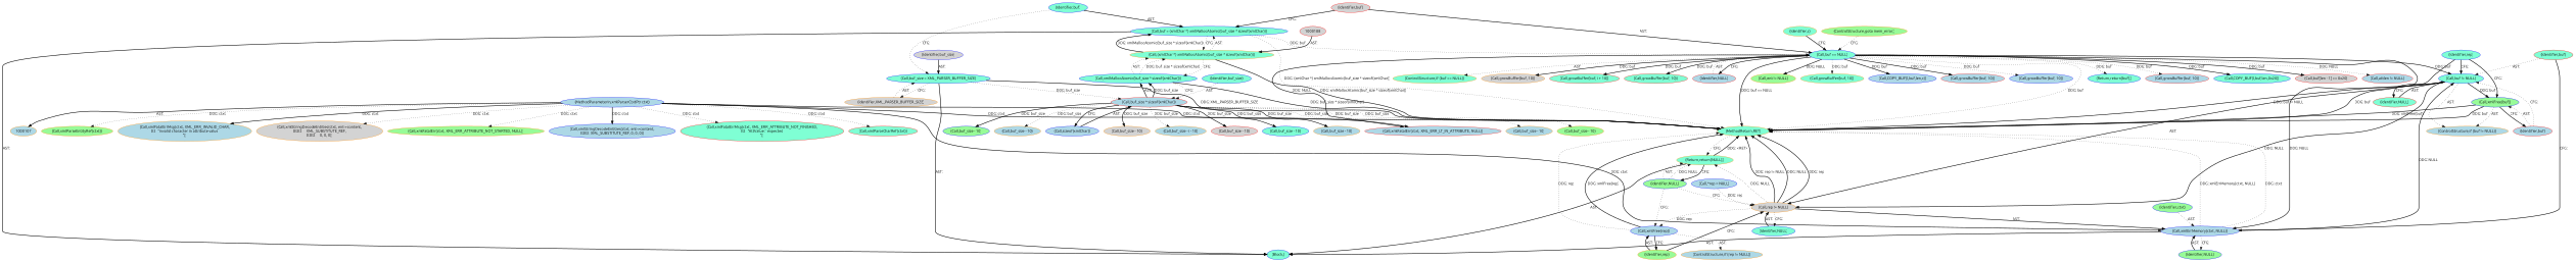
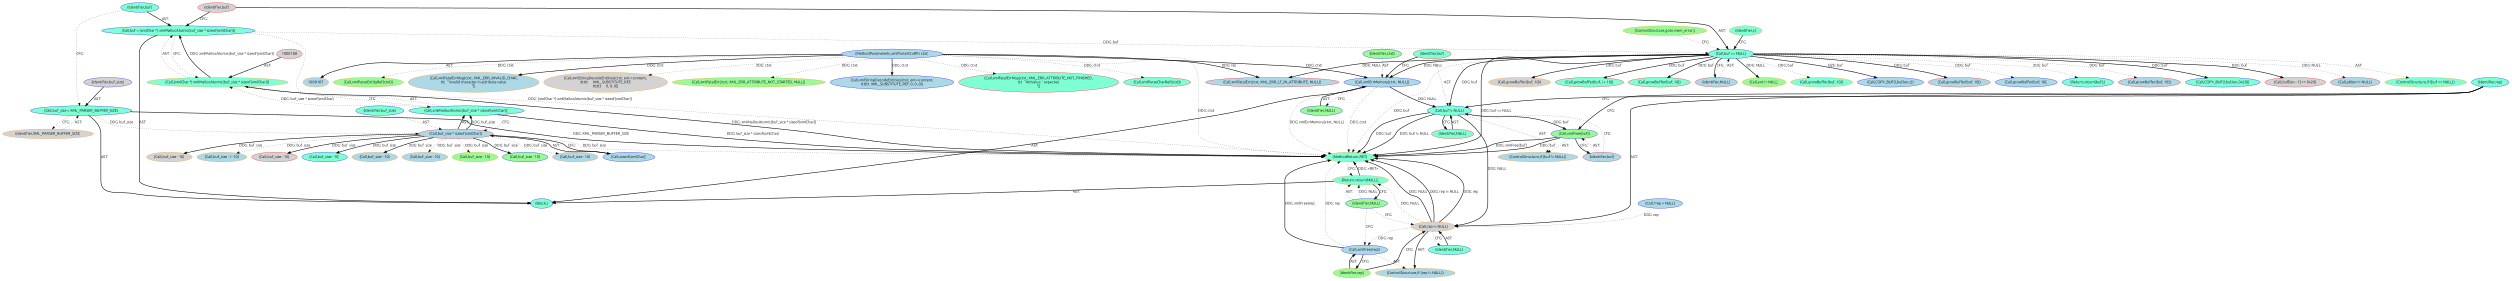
  digraph {
    fontname=Ubuntu
    node [color=blue fillcolor=aquamarine fontname=Ubuntu style=filled]
    edge [fontname=Ubuntu style=bold]
    n1 [label="(Call,buf != NULL)"]
    n2 [fillcolor=palegreen label="(Call,xmlFree(buf))"]
    n3 [color=darkorange fillcolor=lightgrey label="(Call,rep != NULL)"]
    n4 [color=darkorange label="(MethodReturn,RET)"]
    n5 [color=darkorange fillcolor=lightblue label="(ControlStructure,if (buf != NULL))"]
    n6 [color=red label="(Identifier,NULL)"]
    n7 [color=red fillcolor=lightblue label="(Identifier,buf)"]
    n8 [fillcolor=lightblue label="(Call,xmlFree(rep))"]
    n9 [color=darkorange label="(Return,return(NULL);)"]
    n10 [label="(Identifier,NULL)"]
    n11 [color=darkorange fillcolor=lightblue label="(ControlStructure,if (rep != NULL))"]
    n12 [label="(Call,buf == NULL)"]
    n13 [fillcolor=lightblue label="(Call,xmlErrMemory(ctxt, NULL))"]
    n14 [color=red label="(Call,growBuffer(buf, 10))"]
    n15 [color=red fillcolor=lightblue label="(Identifier,NULL)"]
    n16 [color=darkorange fillcolor=palegreen label="(Call,ent != NULL)"]
    n17 [color=darkorange label="(Call,growBuffer(buf, 10))"]
    n18 [fillcolor=lightblue label="(Call,COPY_BUF(l,buf,len,c))"]
    n19 [color=red fillcolor=lightblue label="(Call,growBuffer(buf, 10))"]
    n20 [color=red fillcolor=lightblue label="(Call,xmlFatalErr(ctxt, XML_ERR_LT_IN_ATTRIBUTE, NULL))"]
    n21 [fillcolor=lightblue label="(Call,growBuffer(buf, 10))"]
    n22 [label="(Return,return(buf);)"]
    n23 [color=red fillcolor=lightblue label="(Call,growBuffer(buf, 10))"]
    n24 [label="(Call,COPY_BUF(l,buf,len,0x20))"]
    n25 [color=red fillcolor=lightgrey label="(Call,buf[len - 1] == 0x20)"]
    n26 [color=red fillcolor=lightblue label="(Call,attlen != NULL)"]
    n27 [color=darkorange label="(ControlStructure,if (buf == NULL))"]
    n28 [color=darkorange fillcolor=lightgrey label="(Call,growBuffer(buf, 10))"]
    n29 [color=red label="(Call,growBuffer(buf, i + 10))"]
    n30 [label="(Block,)"]
    n31 [fillcolor=palegreen label="(Identifier,NULL)"]
    n32 [label="(Call,buf = (xmlChar *) xmlMallocAtomic(buf_size * sizeof(xmlChar)))"]
    n33 [color=darkorange label="(Call,(xmlChar *) xmlMallocAtomic(buf_size * sizeof(xmlChar)))"]
    n34 [label="(Call,xmlMallocAtomic(buf_size * sizeof(xmlChar)))"]
    n35 [color=red fillcolor=lightblue label="(Call,buf_size * sizeof(xmlChar))"]
    n36 [color=red fillcolor=lightgrey label="(Call,buf_size - 10)"]
    n37 [label="(Call,buf_size - 10)"]
    n38 [color=darkorange fillcolor=lightblue label="(Call,buf_size - 10)"]
    n39 [color=darkorange fillcolor=lightblue label="(Call,buf_size - 10)"]
    n40 [color=darkorange fillcolor=palegreen label="(Call,buf_size - 10)"]
    n41 [fillcolor=palegreen label="(Call,buf_size - 10)"]
    n42 [color=darkorange fillcolor=lightblue label="(Call,buf_size - 10)"]
    n43 [fillcolor=lightblue label="(Call,sizeof(xmlChar))"]
    n44 [color=darkorange fillcolor=lightgrey label="(Call,buf_size - 10)"]
    n45 [color=darkorange fillcolor=lightblue label="(Call,buf_size - i - 10)"]
    n46 [label="(Call,buf_size = XML_PARSER_BUFFER_SIZE)"]
    n47 [color=darkorange fillcolor=lightgrey label="(Identifier,XML_PARSER_BUFFER_SIZE)"]
    n48 [fillcolor=lightblue label="(MethodParameterIn,xmlParserCtxtPtr ctxt)"]
    n49 [color=darkorange fillcolor=palegreen label="(Call,xmlParseEntityRef(ctxt))"]
    n50 [color=darkorange fillcolor=lightblue label="(Call,xmlFatalErrMsg(ctxt, XML_ERR_INVALID_CHAR,\n\t\t\t   \"invalid character in attribute value\n\"))"]
    n51 [color=darkorange fillcolor=lightgrey label="(Call,xmlStringDecodeEntities(ctxt, ent->content,\n\t\t\t\t\t\t      XML_SUBSTITUTE_REF,\n\t\t\t\t\t\t      0, 0, 0))"]
    n52 [color=darkorange fillcolor=palegreen label="(Call,xmlFatalErr(ctxt, XML_ERR_ATTRIBUTE_NOT_STARTED, NULL))"]
    n53 [fillcolor=lightblue label="(Call,xmlStringDecodeEntities(ctxt, ent->content,\n\t\t\t\t\t\t  XML_SUBSTITUTE_REF, 0, 0, 0))"]
    n54 [color=red label="(Call,xmlFatalErrMsg(ctxt, XML_ERR_ATTRIBUTE_NOT_FINISHED,\n\t\t\t   \"AttValue: ' expected\n\"))"]
    n55 [color=red label="(Call,xmlParseCharRef(ctxt))"]
    1000107 [color=darkorange fillcolor=lightblue]
    n57 [color=darkorange fillcolor=palegreen label="(Identifier,rep)"]
    n58 [fillcolor=palegreen label="(Identifier,NULL)"]
    n59 [color=darkorange label="(Identifier,c)"]
    n60 [fillcolor=palegreen label="(Identifier,ctxt)"]
    n61 [label="(Identifier,rep)"]
    n62 [label="(Identifier,buf_size)"]
    n63 [fillcolor=lightgrey label="(Identifier,buf_size)"]
    n64 [color=red label="(Identifier,buf)"]
    n65 [label="(Identifier,buf)"]
    n66 [color=red fillcolor=lightgrey label="(Identifier,buf)"]
    n67 [color=darkorange fillcolor=palegreen label="(ControlStructure,goto mem_error;)"]
    n68 [fillcolor=lightblue label="(Call,*rep = NULL)"]
    1000188 [color=red fillcolor=lightgrey]
    n1 -> n2 [label="DDG: buf"]
    n1 -> n3 [label="DDG: NULL"]
    n1 -> n4 [label="DDG: buf"]
    n1 -> n4 [label="DDG: buf != NULL"]
    n1 -> n5 [label="AST: " style=dotted]
    n1 -> n6 [label="CFG: "]
    n2 -> n4 [label="DDG: buf"]
    n2 -> n4 [label="DDG: xmlFree(buf)"]
    n2 -> n5 [label="AST: " style=dotted]
    n2 -> n7 [label="CFG: "]
    n3 -> n4 [label="DDG: NULL"]
    n3 -> n4 [label="DDG: rep"]
    n3 -> n4 [label="DDG: rep != NULL"]
    n3 -> n8 [label="DDG: rep" style=dotted]
    n3 -> n9 [label="DDG: NULL" style=dotted]
    n3 -> n10 [label="CFG: " style=dotted]
-   n3 -> n13 [label="AST: "]
+   n3 -> n11 [label="AST: "]
    n4 -> n9 [label="CFG: " style=dotted]
    n6 -> n1 [label="AST: "]
    n7 -> n1 [label="CFG: " style=dotted]
    n7 -> n2 [label="AST: " style=dotted]
    n8 -> n4 [label="DDG: rep" style=dotted]
    n8 -> n4 [label="DDG: xmlFree(rep)"]
    n8 -> n11 [label="AST: " style=dotted]
    n8 -> n57 [label="CFG: "]
    n9 -> n4 [label="DDG: <RET>"]
    n9 -> n30 [label="AST: "]
    n9 -> n58 [label="CFG: "]
    n10 -> n3 [label="AST: "]
    n12 -> n1 [label="DDG: buf"]
    n12 -> n4 [label="DDG: buf == NULL"]
    n12 -> n4 [label="DDG: buf" style=dotted]
    n12 -> n13 [label="DDG: NULL"]
    n12 -> n14 [label="DDG: buf"]
    n12 -> n15 [label="CFG: "]
    n12 -> n16 [label="DDG: NULL"]
    n12 -> n17 [label="DDG: buf" style=dotted]
-   n12 -> n18 [label="DDG: buf"]
+   n12 -> n18 [label="SIZE: buf"]
    n12 -> n19 [label="DDG: buf"]
    n12 -> n20 [label="DDG: NULL"]
    n12 -> n21 [label="DDG: buf" style=dotted]
    n12 -> n22 [label="DDG: buf" style=dotted]
    n12 -> n23 [label="DDG: buf" style=dotted]
    n12 -> n24 [label="DDG: buf"]
    n12 -> n25 [label="DDG: buf"]
    n12 -> n26 [label="DDG: NULL" style=dotted]
    n12 -> n27 [label="AST: " style=dotted]
    n12 -> n28 [label="DDG: buf"]
    n12 -> n29 [label="DDG: buf"]
    n13 -> n1 [label="DDG: NULL"]
    n13 -> n4 [label="DDG: xmlErrMemory(ctxt, NULL)" style=dotted]
    n13 -> n4 [label="DDG: ctxt" style=dotted]
    n13 -> n30 [label="AST: "]
    n13 -> n31 [label="CFG: " style=dotted]
    n15 -> n12 [label="AST: " style=dotted]
    n31 -> n13 [label="AST: "]
    n32 -> n4 [label="DDG: (xmlChar *) xmlMallocAtomic(buf_size * sizeof(xmlChar))" style=dotted]
    n32 -> n12 [label="DDG: buf" style=dotted]
    n32 -> n30 [label="AST: "]
    n32 -> n33 [label="CFG: " style=dotted]
    n33 -> n4 [label="DDG: xmlMallocAtomic(buf_size * sizeof(xmlChar))"]
    n33 -> n32 [label="AST: " style=dotted]
    n33 -> n32 [label="DDG: xmlMallocAtomic(buf_size * sizeof(xmlChar))"]
    n33 -> n34 [label="CFG: " style=dotted]
    n34 -> n4 [label="DDG: buf_size * sizeof(xmlChar)"]
    n34 -> n33 [label="AST: " style=dotted]
    n34 -> n33 [label="DDG: buf_size * sizeof(xmlChar)" style=dotted]
    n34 -> n35 [label="CFG: " style=dotted]
    n35 -> n4 [label="DDG: buf_size" style=dotted]
    n35 -> n34 [label="AST: "]
    n35 -> n34 [label="DDG: buf_size"]
    n35 -> n36 [label="DDG: buf_size"]
    n35 -> n37 [label="DDG: buf_size"]
    n35 -> n38 [label="DDG: buf_size"]
    n35 -> n39 [label="DDG: buf_size" style=dotted]
    n35 -> n40 [label="DDG: buf_size" style=dotted]
    n35 -> n41 [label="DDG: buf_size"]
    n35 -> n42 [label="DDG: buf_size" style=dotted]
    n35 -> n43 [label="CFG: "]
    n35 -> n44 [label="DDG: buf_size"]
    n35 -> n45 [label="DDG: buf_size" style=dotted]
    n43 -> n35 [label="AST: "]
    n46 -> n4 [label="DDG: XML_PARSER_BUFFER_SIZE"]
    n46 -> n30 [label="AST: "]
    n46 -> n35 [label="DDG: buf_size" style=dotted]
    n46 -> n47 [label="CFG: " style=dotted]
    n47 -> n46 [label="AST: " style=dotted]
-   n48 -> n4 [label="DDG: ctxt"]
+   n48 -> n4 [label="DDG: ctxt" style=dotted]
    n48 -> n13 [label="DDG: ctxt"]
-   n48 -> n20 [label="DDG: ctxt"]
+   n48 -> n20 [label="DDG: rep"]
    n48 -> n49 [label="DDG: ctxt" style=dotted]
    n48 -> n50 [label="DDG: ctxt"]
    n48 -> n51 [label="DDG: ctxt" style=dotted]
    n48 -> n52 [label="DDG: ctxt" style=dotted]
    n48 -> n53 [label="DDG: ctxt"]
    n48 -> n54 [label="DDG: ctxt" style=dotted]
    n48 -> n55 [label="DDG: ctxt" style=dotted]
    n48 -> 1000107 [label="AST: "]
    n57 -> n3 [label="CFG: "]
    n57 -> n8 [label="AST: "]
    n58 -> n3 [label="CFG: " style=dotted]
    n58 -> n8 [label="CFG: " style=dotted]
    n58 -> n9 [label="AST: " style=dotted]
    n58 -> n9 [label="DDG: NULL" style=dotted]
    n59 -> n12 [label="CFG: "]
    n60 -> n13 [label="AST: " style=dotted]
    n61 -> n1 [label="CFG: "]
    n61 -> n2 [label="CFG: "]
    n61 -> n3 [label="AST: "]
    n62 -> n35 [label="AST: " style=dotted]
    n63 -> n46 [label="AST: "]
    n64 -> n1 [label="AST: " style=dotted]
    n64 -> n13 [label="CFG: "]
    n65 -> n32 [label="AST: "]
    n65 -> n46 [label="CFG: " style=dotted]
    n66 -> n12 [label="AST: "]
    n66 -> n32 [label="CFG: "]
    n67 -> n12 [label="CFG: " style=dotted]
    n68 -> n3 [label="DDG: rep" style=dotted]
    1000188 -> n33 [label="AST: "]
  }
